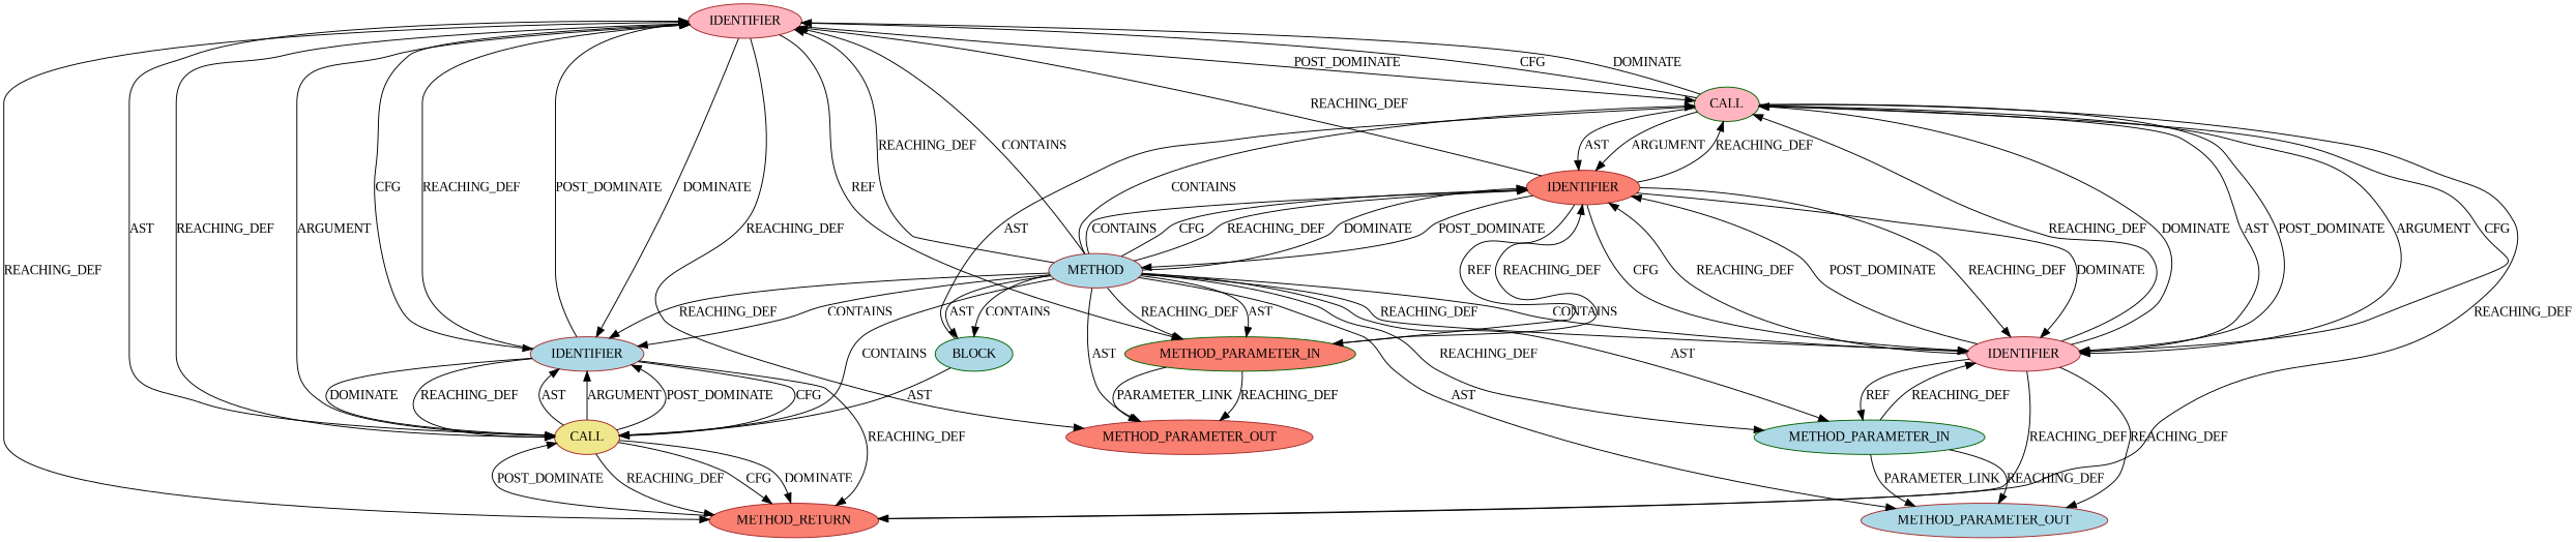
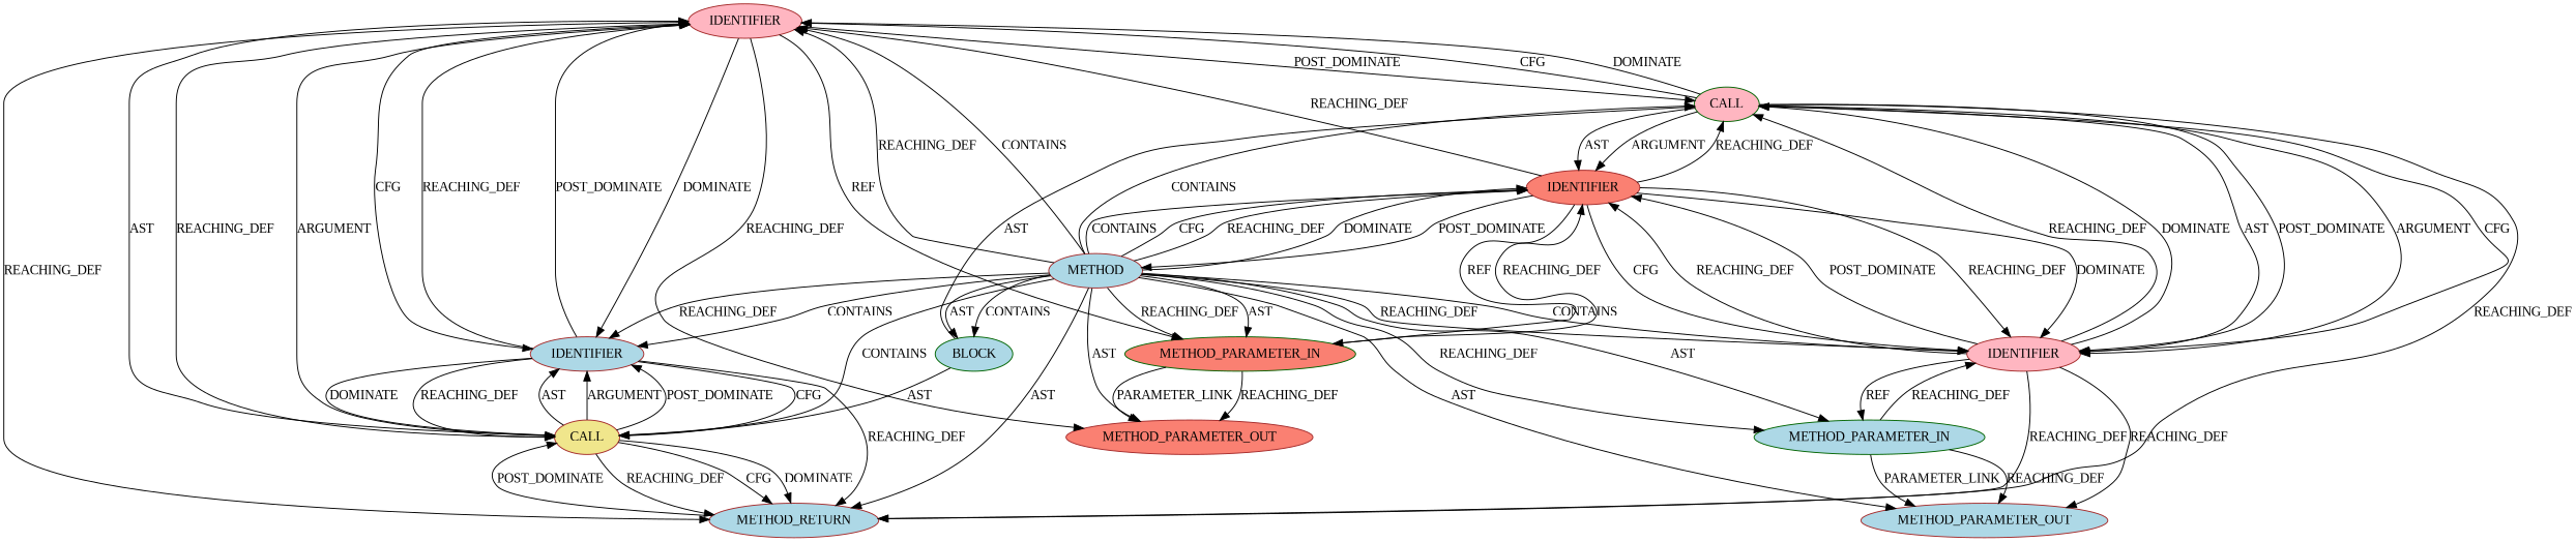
  digraph {
    fontname="Liberation Serif"
    node [CODE=aead_req COLUMN_NUMBER=1 LINE_NUMBER=126 NAME=aead_req ORDER=1 TYPE_FULL_NAME="aead_request*" color=brown fillcolor=lightblue fontname="Liberation Serif" style=filled]
    edge [fontname="Liberation Serif"]
    n1 [ARGUMENT_INDEX=1 COLUMN_NUMBER=22 LINE_NUMBER=130 fillcolor=lightpink label=IDENTIFIER]
    n2 [CODE="struct aead_request *aead_req" COLUMN_NUMBER=35 EVALUATION_STRATEGY=BY_VALUE INDEX=1 IS_VARIADIC=false fillcolor=salmon label=METHOD_PARAMETER_OUT]
    n3 [ARGUMENT_INDEX=2 CODE=TLS_AAD_SPACE_SIZE COLUMN_NUMBER=32 LINE_NUMBER=130 NAME=TLS_AAD_SPACE_SIZE ORDER=2 TYPE_FULL_NAME=ANY label=IDENTIFIER]
    n4 [ARGUMENT_INDEX=-1 CODE="aead_request_set_tfm(aead_req, aead)" COLUMN_NUMBER=2 DISPATCH_TYPE=STATIC_DISPATCH LINE_NUMBER=129 METHOD_FULL_NAME=aead_request_set_tfm NAME=aead_request_set_tfm TYPE_FULL_NAME="<empty>" color=darkgreen fillcolor=lightpink label=CALL]
-   n5 [CODE=RET EVALUATION_STRATEGY=BY_VALUE ORDER=4 TYPE_FULL_NAME=void fillcolor=salmon label=METHOD_RETURN NAME=""]
+   n5 [CODE=RET EVALUATION_STRATEGY=BY_VALUE ORDER=4 TYPE_FULL_NAME=void label=METHOD_RETURN NAME=""]
    n6 [CODE="struct aead_request *aead_req" COLUMN_NUMBER=35 EVALUATION_STRATEGY=BY_VALUE INDEX=1 IS_VARIADIC=false color=darkgreen fillcolor=salmon label=METHOD_PARAMETER_IN]
    n7 [ARGUMENT_INDEX=-1 CODE="aead_request_set_ad(aead_req, TLS_AAD_SPACE_SIZE)" COLUMN_NUMBER=2 DISPATCH_TYPE=STATIC_DISPATCH LINE_NUMBER=130 METHOD_FULL_NAME=aead_request_set_ad NAME=aead_request_set_ad ORDER=2 TYPE_FULL_NAME="<empty>" fillcolor=khaki label=CALL]
    n8 [ARGUMENT_INDEX=2 CODE=aead COLUMN_NUMBER=33 LINE_NUMBER=129 NAME=aead ORDER=2 TYPE_FULL_NAME="crypto_aead*" fillcolor=lightpink label=IDENTIFIER]
    n9 [ARGUMENT_INDEX=1 COLUMN_NUMBER=23 LINE_NUMBER=129 fillcolor=salmon label=IDENTIFIER]
    n10 [CODE="struct crypto_aead *aead" COLUMN_NUMBER=7 EVALUATION_STRATEGY=BY_VALUE INDEX=2 IS_VARIADIC=false LINE_NUMBER=127 NAME=aead ORDER=2 TYPE_FULL_NAME="crypto_aead*" color=darkgreen label=METHOD_PARAMETER_IN]
    n11 [CODE="struct crypto_aead *aead" COLUMN_NUMBER=7 EVALUATION_STRATEGY=BY_VALUE INDEX=2 IS_VARIADIC=false LINE_NUMBER=127 NAME=aead ORDER=2 TYPE_FULL_NAME="crypto_aead*" label=METHOD_PARAMETER_OUT]
    n12 [AST_PARENT_FULL_NAME="tls_device_fallback.c:<global>" AST_PARENT_TYPE=TYPE_DECL CODE="static void tls_init_aead_request(struct aead_request *aead_req,\n				  struct crypto_aead *aead)\n{\n	aead_request_set_tfm(aead_req, aead);\n	aead_request_set_ad(aead_req, TLS_AAD_SPACE_SIZE);\n}" COLUMN_NUMBER_END=1 FILENAME="tls_device_fallback.c" FULL_NAME=tls_init_aead_request IS_EXTERNAL=false LINE_NUMBER_END=131 NAME=tls_init_aead_request ORDER=3 SIGNATURE="void tls_init_aead_request (aead_request*,crypto_aead*)" label=METHOD TYPE_FULL_NAME=""]
    n13 [ARGUMENT_INDEX=-1 CODE="{\n	aead_request_set_tfm(aead_req, aead);\n	aead_request_set_ad(aead_req, TLS_AAD_SPACE_SIZE);\n}" LINE_NUMBER=128 ORDER=3 TYPE_FULL_NAME=void color=darkgreen label=BLOCK NAME=""]
    n1 -> n2 [VARIABLE=aead_req label=REACHING_DEF]
    n1 -> n3 [label=DOMINATE]
    n1 -> n3 [label=CFG]
    n1 -> n4 [label=POST_DOMINATE]
    n1 -> n5 [VARIABLE=aead_req label=REACHING_DEF]
    n1 -> n6 [label=REF]
    n1 -> n7 [VARIABLE=aead_req label=REACHING_DEF]
    n3 -> n1 [VARIABLE=TLS_AAD_SPACE_SIZE label=REACHING_DEF]
    n3 -> n1 [label=POST_DOMINATE]
    n3 -> n5 [VARIABLE=TLS_AAD_SPACE_SIZE label=REACHING_DEF]
    n3 -> n7 [label=CFG]
    n3 -> n7 [label=DOMINATE]
    n3 -> n7 [VARIABLE=TLS_AAD_SPACE_SIZE label=REACHING_DEF]
    n4 -> n1 [label=CFG]
    n4 -> n1 [label=DOMINATE]
    n4 -> n5 [VARIABLE="aead_request_set_tfm(aead_req, aead)" label=REACHING_DEF]
    n4 -> n8 [label=AST]
    n4 -> n8 [label=POST_DOMINATE]
    n4 -> n8 [label=ARGUMENT]
    n4 -> n9 [label=AST]
    n4 -> n9 [label=ARGUMENT]
    n5 -> n7 [label=POST_DOMINATE]
    n6 -> n2 [VARIABLE=aead_req label=REACHING_DEF]
    n6 -> n2 [label=PARAMETER_LINK]
    n6 -> n9 [VARIABLE=aead_req label=REACHING_DEF]
    n7 -> n1 [label=ARGUMENT]
    n7 -> n1 [label=AST]
    n7 -> n3 [label=AST]
    n7 -> n3 [label=ARGUMENT]
    n7 -> n3 [label=POST_DOMINATE]
    n7 -> n5 [VARIABLE="aead_request_set_ad(aead_req, TLS_AAD_SPACE_SIZE)" label=REACHING_DEF]
    n7 -> n5 [label=CFG]
    n7 -> n5 [label=DOMINATE]
    n8 -> n4 [label=CFG]
    n8 -> n4 [VARIABLE=aead label=REACHING_DEF]
    n8 -> n4 [label=DOMINATE]
    n8 -> n5 [VARIABLE=aead label=REACHING_DEF]
    n8 -> n9 [VARIABLE=aead label=REACHING_DEF]
    n8 -> n9 [label=POST_DOMINATE]
    n8 -> n10 [label=REF]
    n8 -> n11 [VARIABLE=aead label=REACHING_DEF]
    n9 -> n1 [VARIABLE=aead_req label=REACHING_DEF]
    n9 -> n4 [VARIABLE=aead_req label=REACHING_DEF]
    n9 -> n6 [label=REF]
    n9 -> n8 [VARIABLE=aead_req label=REACHING_DEF]
    n9 -> n8 [label=DOMINATE]
    n9 -> n8 [label=CFG]
    n9 -> n12 [label=POST_DOMINATE]
    n10 -> n8 [VARIABLE=aead label=REACHING_DEF]
    n10 -> n11 [VARIABLE=aead label=REACHING_DEF]
    n10 -> n11 [label=PARAMETER_LINK]
    n12 -> n1 [label=CONTAINS]
    n12 -> n1 [label=REACHING_DEF]
    n12 -> n2 [label=AST]
    n12 -> n3 [label=CONTAINS]
    n12 -> n3 [label=REACHING_DEF]
    n12 -> n4 [label=CONTAINS]
+   n12 -> n5 [label=AST]
    n12 -> n6 [label=AST]
    n12 -> n6 [label=REACHING_DEF]
    n12 -> n7 [label=CONTAINS]
    n12 -> n8 [label=CONTAINS]
    n12 -> n8 [label=REACHING_DEF]
    n12 -> n9 [label=CONTAINS]
    n12 -> n9 [label=CFG]
    n12 -> n9 [label=REACHING_DEF]
    n12 -> n9 [label=DOMINATE]
    n12 -> n10 [label=REACHING_DEF]
    n12 -> n10 [label=AST]
    n12 -> n11 [label=AST]
    n12 -> n13 [label=CONTAINS]
    n12 -> n13 [label=AST]
    n13 -> n4 [label=AST]
    n13 -> n7 [label=AST]
  }
